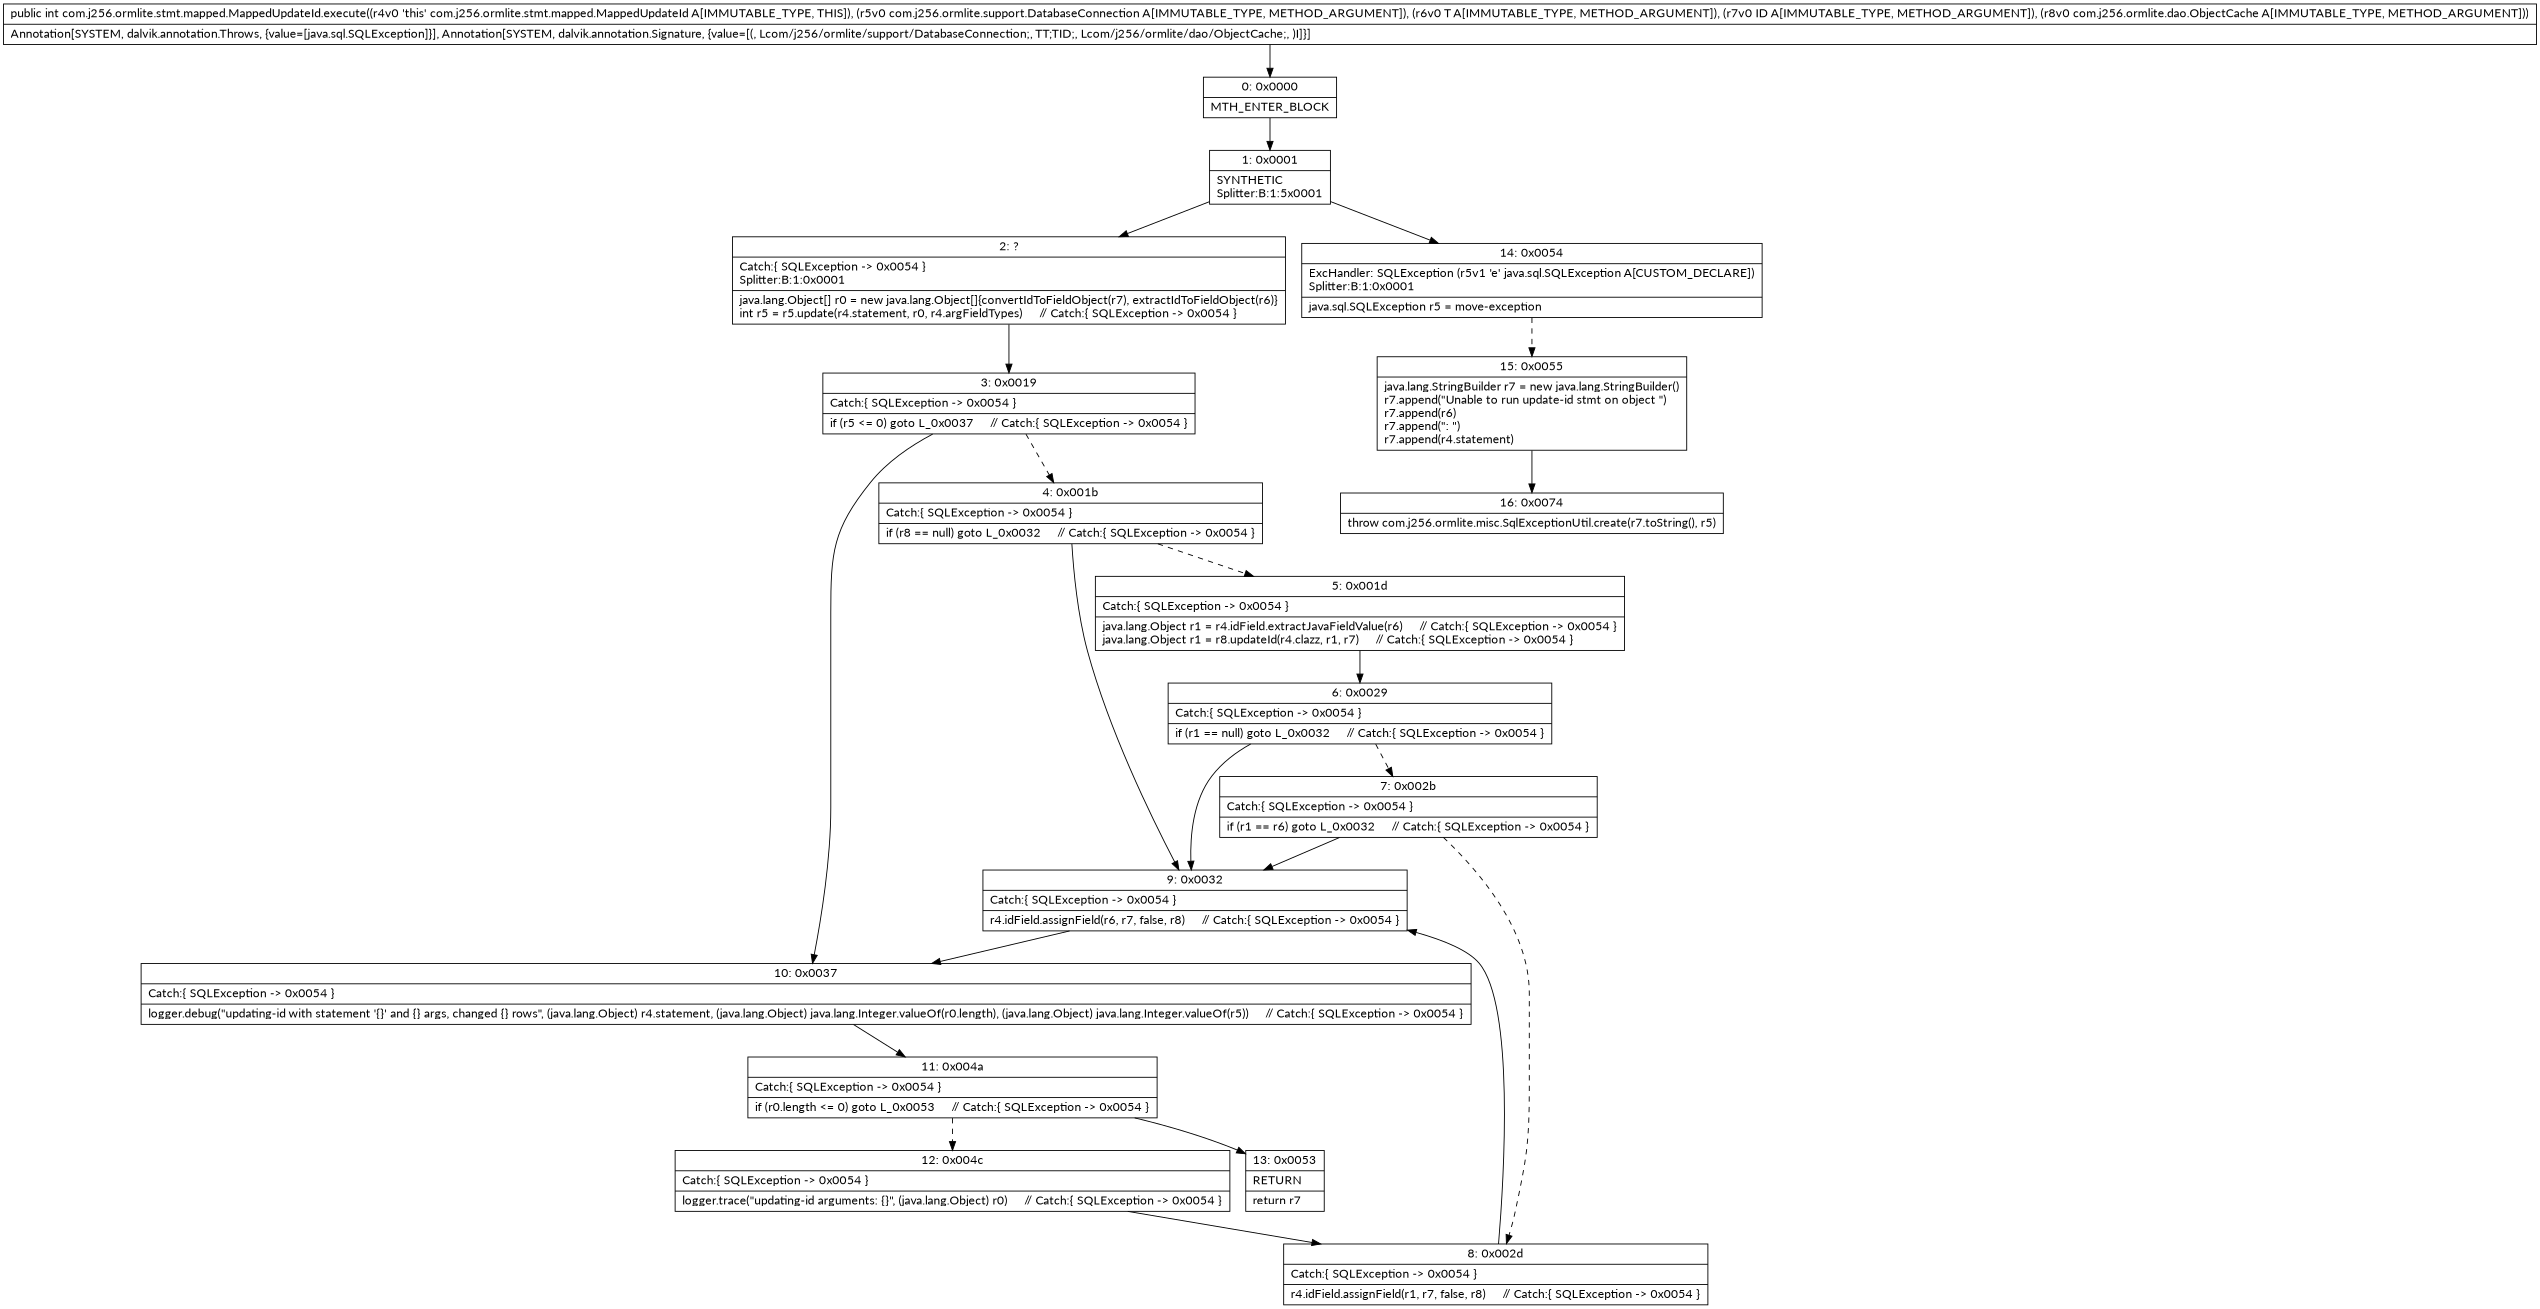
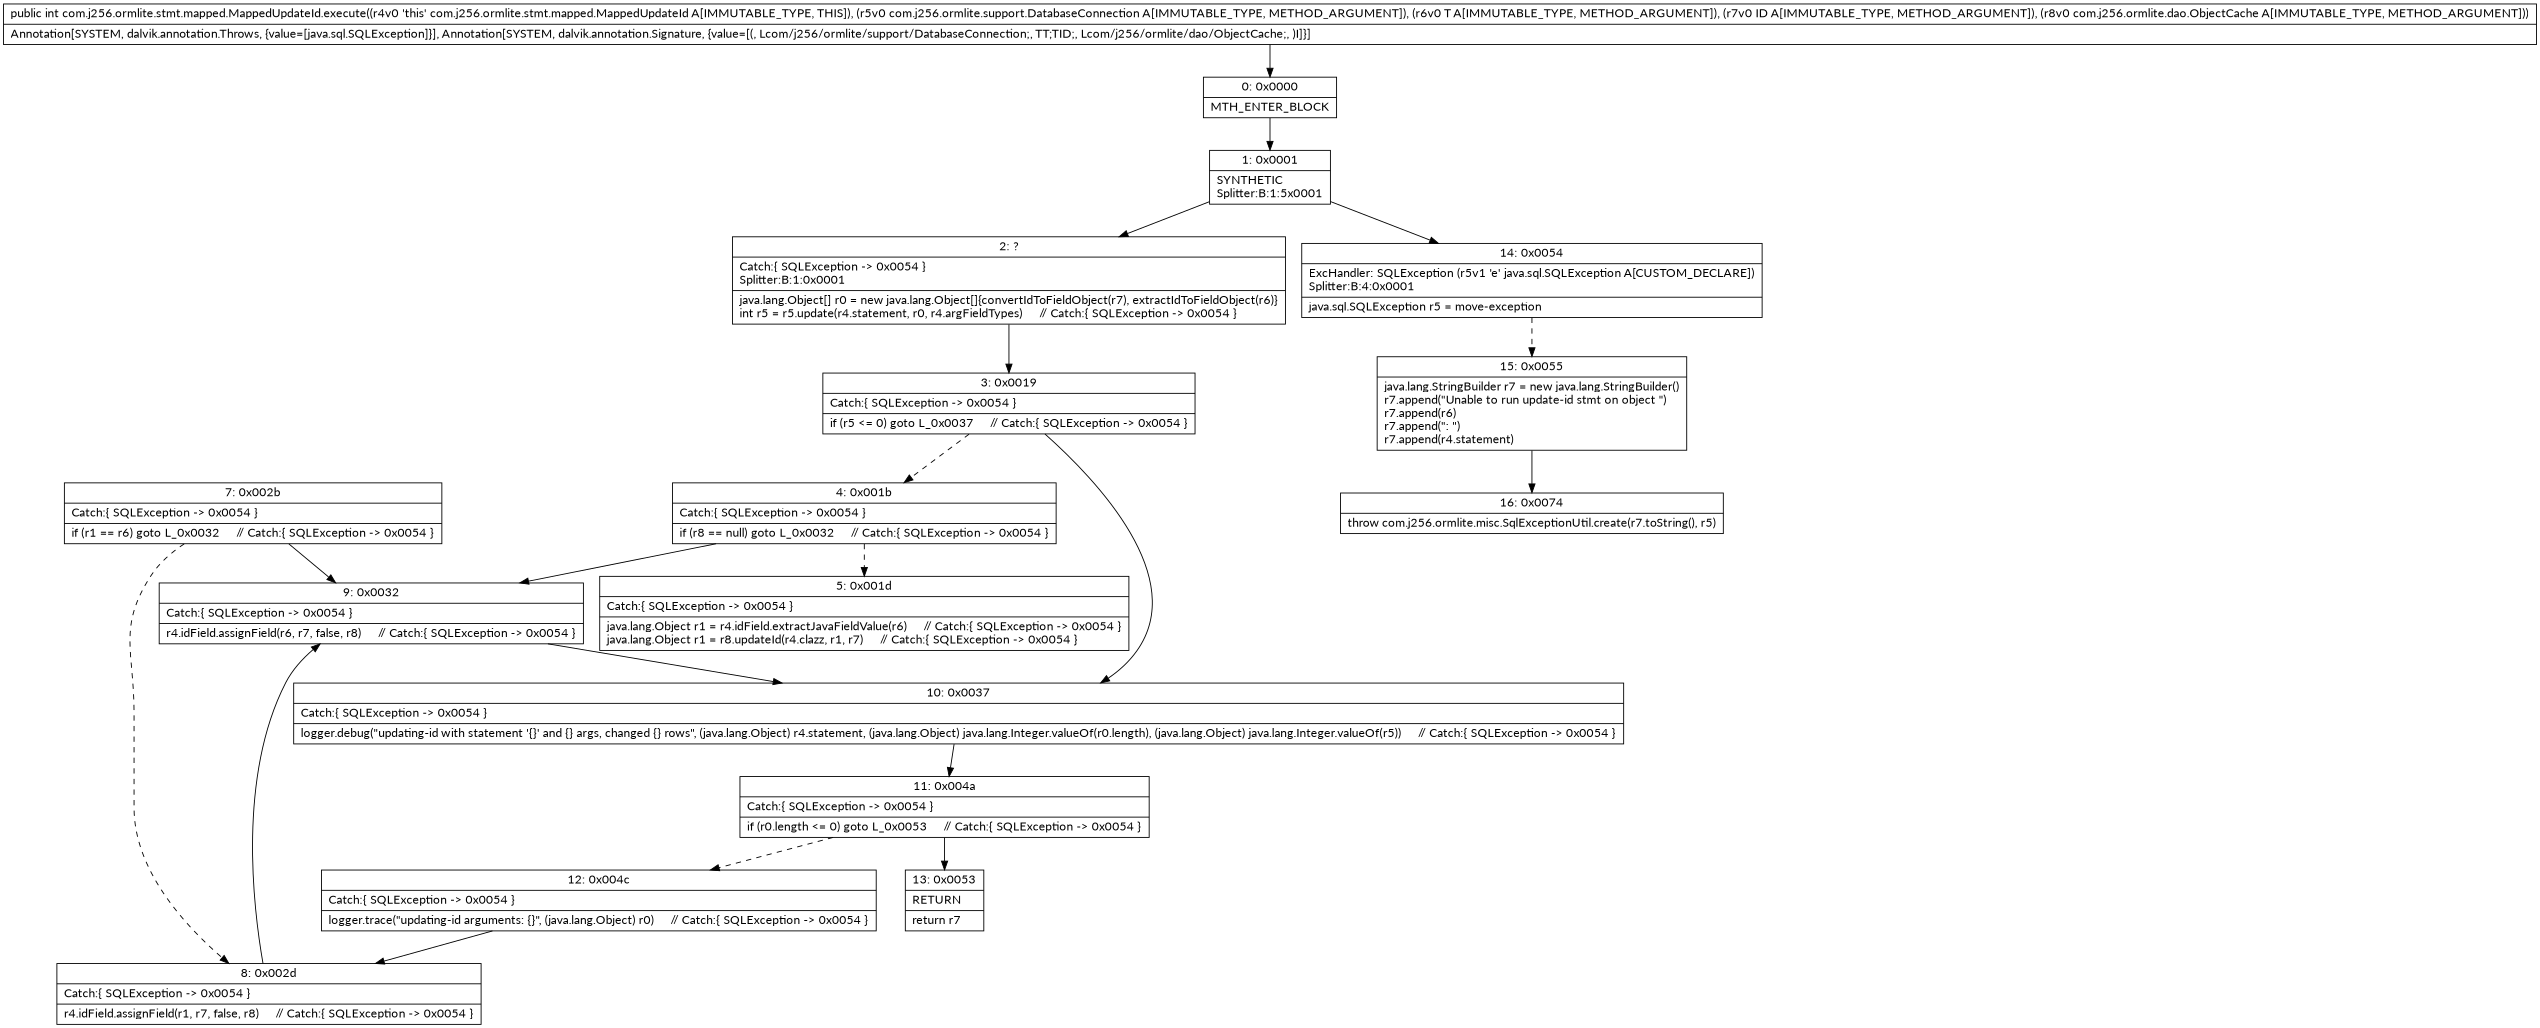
  digraph {
    fontname=Lato
    node [fontname=Lato shape=record]
    edge [fontname=Lato]
    n1 [label="{0\:\ 0x0000|MTH_ENTER_BLOCK\l}"]
    n2 [label="{1\:\ 0x0001|SYNTHETIC\lSplitter:B:1:5x0001\l}"]
    n3 [label="{2\:\ ?|Catch:\{ SQLException \-\> 0x0054 \}\lSplitter:B:1:0x0001\l|java.lang.Object[] r0 = new java.lang.Object[]\{convertIdToFieldObject(r7), extractIdToFieldObject(r6)\}\lint r5 = r5.update(r4.statement, r0, r4.argFieldTypes)     \/\/ Catch:\{ SQLException \-\> 0x0054 \}\l}"]
-   n4 [label="{14\:\ 0x0054|ExcHandler: SQLException (r5v1 'e' java.sql.SQLException A[CUSTOM_DECLARE])\lSplitter:B:1:0x0001\l|java.sql.SQLException r5 = move\-exception\l}"]
+   n4 [label="{14\:\ 0x0054|ExcHandler: SQLException (r5v1 'e' java.sql.SQLException A[CUSTOM_DECLARE])\lSplitter:B:4:0x0001\l|java.sql.SQLException r5 = move\-exception\l}"]
    n5 [label="{3\:\ 0x0019|Catch:\{ SQLException \-\> 0x0054 \}\l|if (r5 \<= 0) goto L_0x0037     \/\/ Catch:\{ SQLException \-\> 0x0054 \}\l}"]
    n6 [label="{15\:\ 0x0055|java.lang.StringBuilder r7 = new java.lang.StringBuilder()\lr7.append(\"Unable to run update\-id stmt on object \")\lr7.append(r6)\lr7.append(\": \")\lr7.append(r4.statement)\l}"]
    n7 [label="{4\:\ 0x001b|Catch:\{ SQLException \-\> 0x0054 \}\l|if (r8 == null) goto L_0x0032     \/\/ Catch:\{ SQLException \-\> 0x0054 \}\l}"]
    n8 [label="{10\:\ 0x0037|Catch:\{ SQLException \-\> 0x0054 \}\l|logger.debug(\"updating\-id with statement '\{\}' and \{\} args, changed \{\} rows\", (java.lang.Object) r4.statement, (java.lang.Object) java.lang.Integer.valueOf(r0.length), (java.lang.Object) java.lang.Integer.valueOf(r5))     \/\/ Catch:\{ SQLException \-\> 0x0054 \}\l}"]
    n9 [label="{5\:\ 0x001d|Catch:\{ SQLException \-\> 0x0054 \}\l|java.lang.Object r1 = r4.idField.extractJavaFieldValue(r6)     \/\/ Catch:\{ SQLException \-\> 0x0054 \}\ljava.lang.Object r1 = r8.updateId(r4.clazz, r1, r7)     \/\/ Catch:\{ SQLException \-\> 0x0054 \}\l}"]
    n10 [label="{9\:\ 0x0032|Catch:\{ SQLException \-\> 0x0054 \}\l|r4.idField.assignField(r6, r7, false, r8)     \/\/ Catch:\{ SQLException \-\> 0x0054 \}\l}"]
    n11 [label="{11\:\ 0x004a|Catch:\{ SQLException \-\> 0x0054 \}\l|if (r0.length \<= 0) goto L_0x0053     \/\/ Catch:\{ SQLException \-\> 0x0054 \}\l}"]
-   n12 [label="{6\:\ 0x0029|Catch:\{ SQLException \-\> 0x0054 \}\l|if (r1 == null) goto L_0x0032     \/\/ Catch:\{ SQLException \-\> 0x0054 \}\l}"]
    n13 [label="{7\:\ 0x002b|Catch:\{ SQLException \-\> 0x0054 \}\l|if (r1 == r6) goto L_0x0032     \/\/ Catch:\{ SQLException \-\> 0x0054 \}\l}"]
    n14 [label="{8\:\ 0x002d|Catch:\{ SQLException \-\> 0x0054 \}\l|r4.idField.assignField(r1, r7, false, r8)     \/\/ Catch:\{ SQLException \-\> 0x0054 \}\l}"]
    n15 [label="{12\:\ 0x004c|Catch:\{ SQLException \-\> 0x0054 \}\l|logger.trace(\"updating\-id arguments: \{\}\", (java.lang.Object) r0)     \/\/ Catch:\{ SQLException \-\> 0x0054 \}\l}"]
    n16 [label="{13\:\ 0x0053|RETURN\l|return r7\l}"]
    n17 [label="{16\:\ 0x0074|throw com.j256.ormlite.misc.SqlExceptionUtil.create(r7.toString(), r5)\l}"]
    n18 [label="{public int com.j256.ormlite.stmt.mapped.MappedUpdateId.execute((r4v0 'this' com.j256.ormlite.stmt.mapped.MappedUpdateId A[IMMUTABLE_TYPE, THIS]), (r5v0 com.j256.ormlite.support.DatabaseConnection A[IMMUTABLE_TYPE, METHOD_ARGUMENT]), (r6v0 T A[IMMUTABLE_TYPE, METHOD_ARGUMENT]), (r7v0 ID A[IMMUTABLE_TYPE, METHOD_ARGUMENT]), (r8v0 com.j256.ormlite.dao.ObjectCache A[IMMUTABLE_TYPE, METHOD_ARGUMENT]))  | Annotation[SYSTEM, dalvik.annotation.Throws, \{value=[java.sql.SQLException]\}], Annotation[SYSTEM, dalvik.annotation.Signature, \{value=[(, Lcom\/j256\/ormlite\/support\/DatabaseConnection;, TT;TID;, Lcom\/j256\/ormlite\/dao\/ObjectCache;, )I]\}]\l}"]
    n1 -> n2
    n2 -> n3
    n2 -> n4
    n3 -> n5
    n4 -> n6 [style=dashed]
    n5 -> n7 [style=dashed]
    n5 -> n8
    n6 -> n17
    n7 -> n9 [style=dashed]
    n7 -> n10
    n8 -> n11
-   n9 -> n12
    n10 -> n8
    n11 -> n15 [style=dashed]
    n11 -> n16
-   n12 -> n10
-   n12 -> n13 [style=dashed]
    n13 -> n10
    n13 -> n14 [style=dashed]
    n14 -> n10
    n15 -> n14
    n18 -> n1
  }
